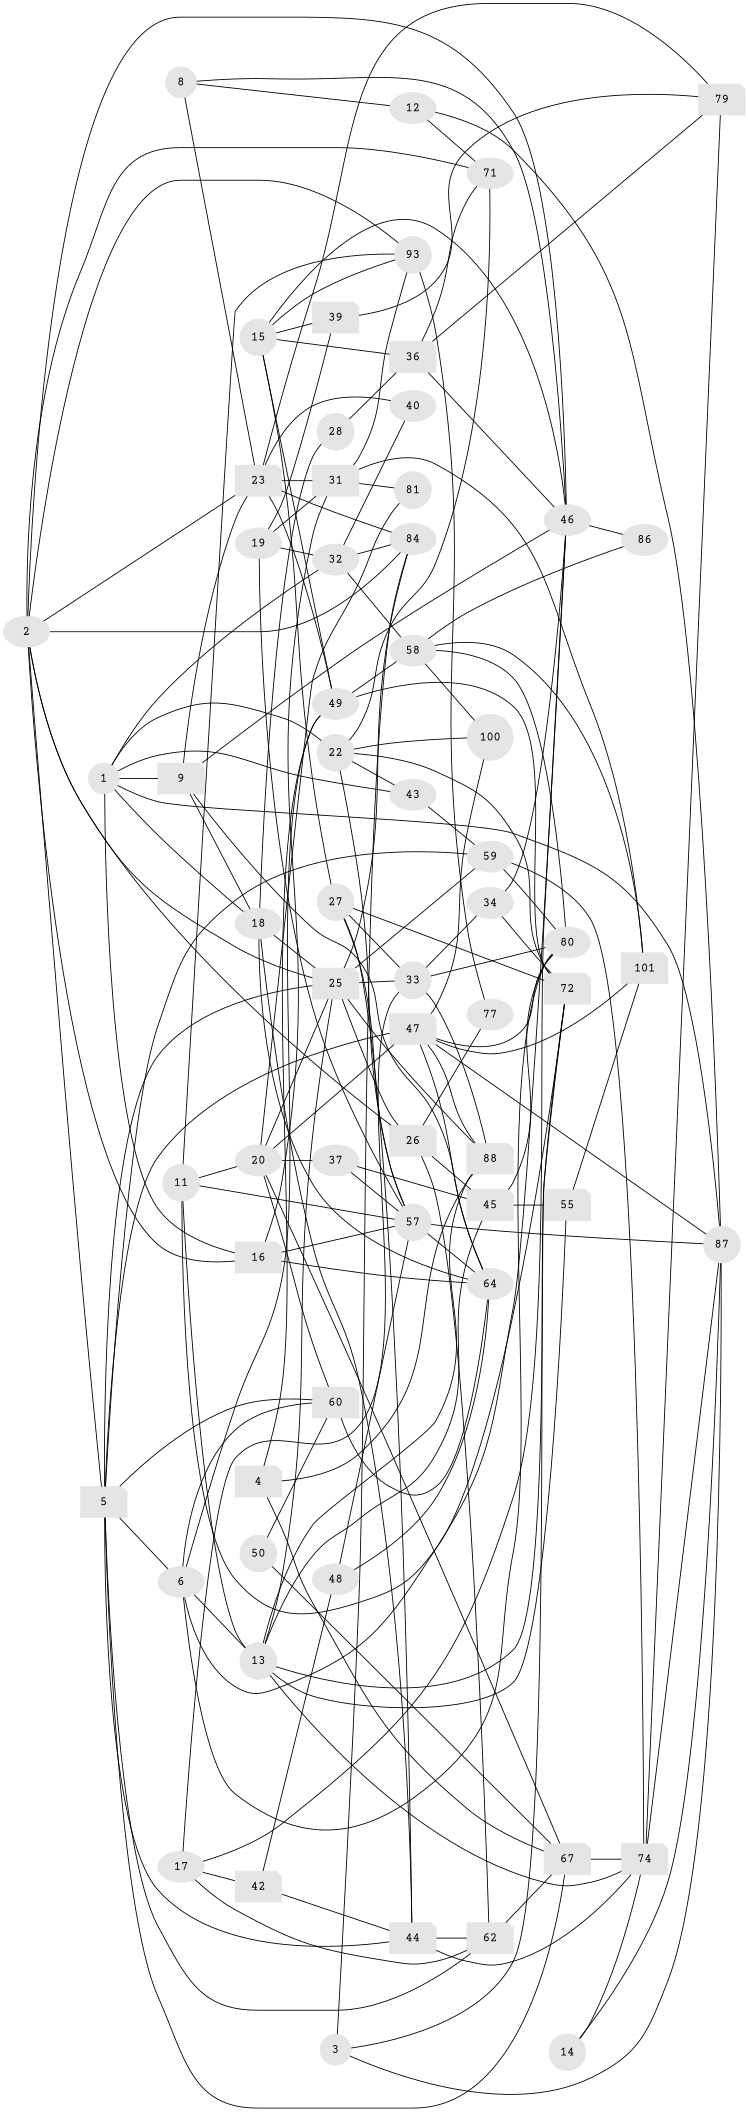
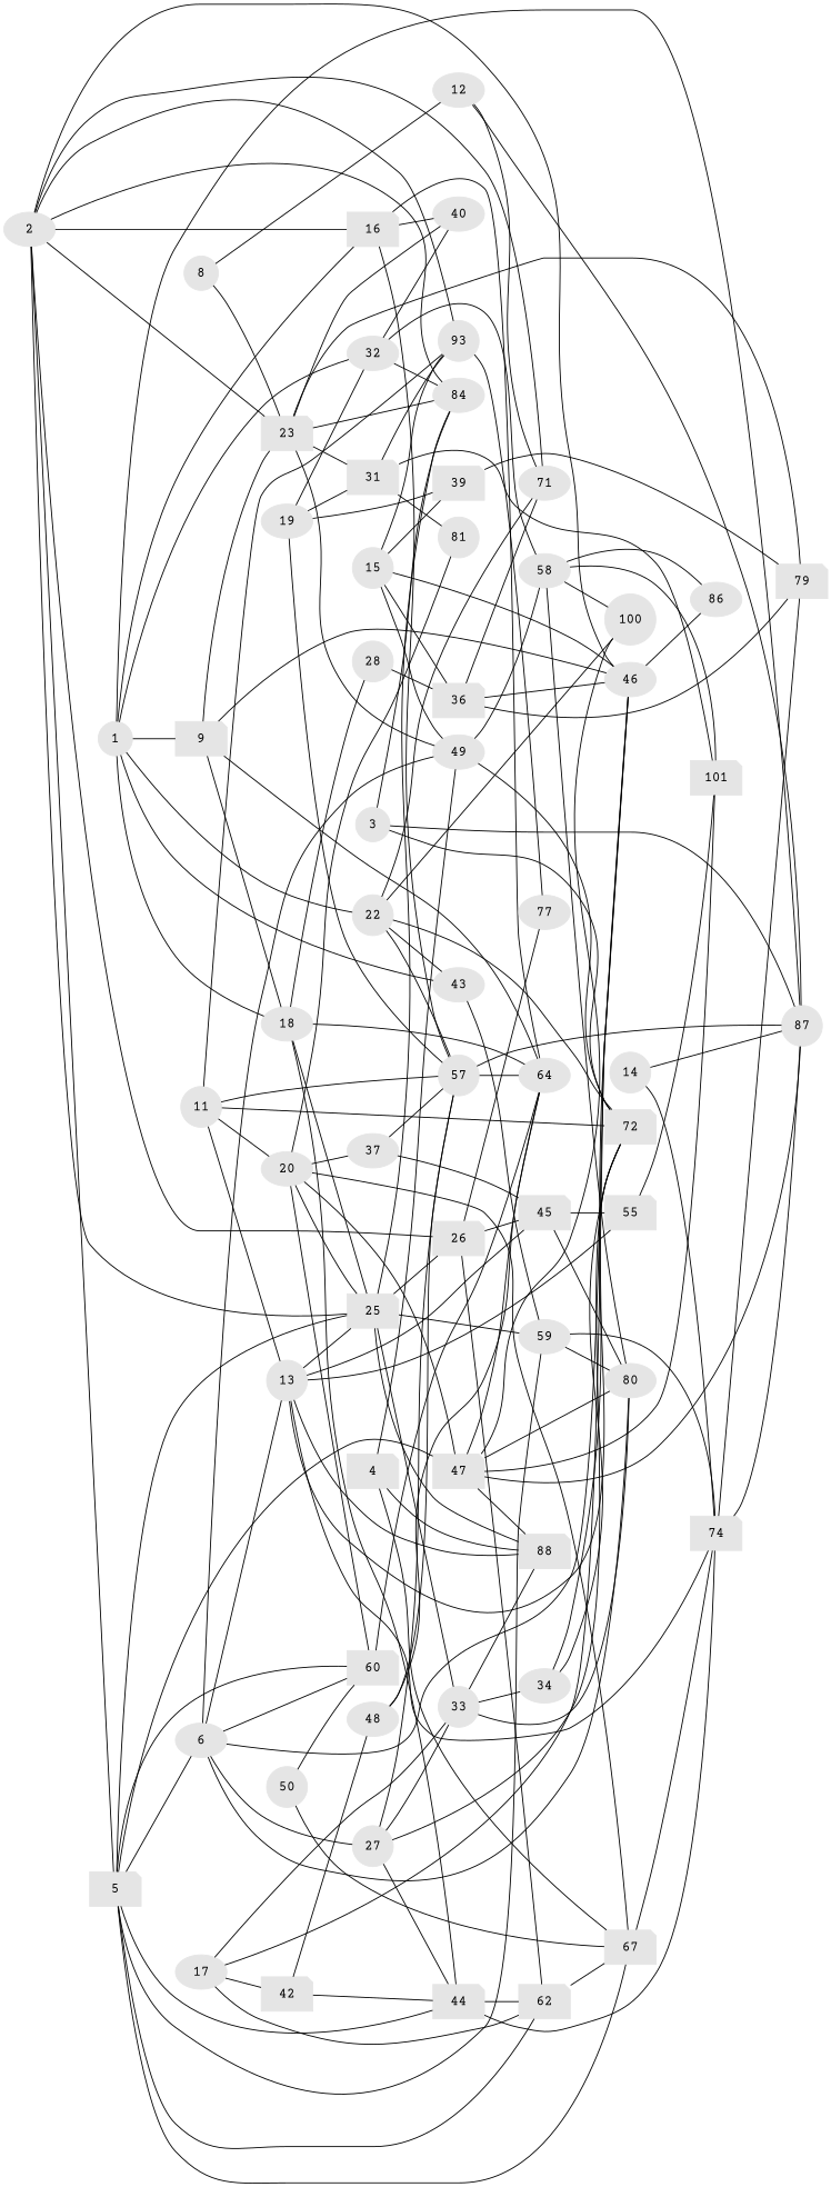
  graph {
    fontname="Courier Prime"
    rankdir=LR
    node [color=gray90 fontname="Courier Prime" shape=note style=filled]
    edge [fontname="Courier Prime"]
    1 [shape=circle super="+98"]
    9
    16
    18 [shape=ellipse super="+29"]
    22 [shape=circle super="+24"]
    32 [shape=ellipse super="+92"]
    43 [shape=ellipse]
    87 [shape=circle super="+89"]
    23 [super="+66"]
    46 [shape=ellipse super="+82"]
    64 [shape=ellipse super="+75"]
    57 [shape=circle super="+90"]
    31 [super="+83"]
    25 [super="+38"]
    44 [super="+70"]
    28 [shape=circle]
    71 [shape=ellipse super="+91"]
    72 [super="+102"]
    100 [shape=circle]
    84 [shape=ellipse super="+85"]
    40 [shape=ellipse]
    58 [shape=ellipse super="+96"]
    59 [shape=ellipse super="+65"]
    2 [shape=ellipse super="+41"]
    5 [super="+10"]
    26 [super="+78"]
    n27 [label=93 shape=circle super="+99"]
    67 [super="+93"]
    6 [shape=ellipse super="+21"]
    47 [super="+51"]
    60
    62
    49 [shape=ellipse super="+94"]
    79
    88 [super="+95"]
    33 [shape=circle super="+69"]
    45
    77 [shape=ellipse]
    86 [shape=ellipse]
    3 [shape=circle]
    4 [super="+7"]
    74 [super="+76"]
    13 [shape=circle super="+52"]
    27 [shape=circle super="+54"]
    80 [shape=ellipse super="+97"]
    101
    55
    12 [shape=ellipse super="+35"]
    8 [shape=circle]
    11 [shape=circle super="+30"]
    20 [shape=ellipse super="+63"]
    37 [shape=ellipse]
    81 [shape=circle]
    14 [shape=circle]
    15 [shape=circle super="+61"]
    36 [super="+53"]
    39
    34 [shape=ellipse super="+68"]
    17 [shape=ellipse]
    42
    48 [shape=ellipse]
    19 [shape=ellipse super="+56"]
    50 [shape=circle]
    1 -- 9
    1 -- 16
    1 -- 18
    1 -- 22
    1 -- 32
    1 -- 43
    1 -- 87
    9 -- 18
    9 -- 23
    9 -- 46
    9 -- 64
    16 -- 64
    16 -- 57
-   16 -- 31
+   16 -- 40
    18 -- 64
    18 -- 25
    18 -- 44
    18 -- 28
    22 -- 43
    22 -- 57
    22 -- 71
    22 -- 72
    22 -- 100
    32 -- 84
    32 -- 40
    32 -- 58
    43 -- 59
    23 -- 31 [weight=2]
    23 -- 84
    23 -- 40
    23 -- 49
    23 -- 79
    46 -- 86
    57 -- 87
    57 -- 64
    31 -- n27
    31 -- 101
    31 -- 81
    25 -- 84
    25 -- 59
    25 -- 26
    25 -- 88
    25 -- 33 [weight=2]
    44 -- 62
    44 -- 74
    28 -- 36
    58 -- 100
    58 -- 86
    58 -- 80
    58 -- 101
    59 -- 74
    59 -- 80
    2 -- 16
    2 -- 23
    2 -- 46
    2 -- 25
    2 -- 71
    2 -- 84
    2 -- 5
    2 -- 26
    2 -- n27
    5 -- 25
    5 -- 44
    5 -- 59
    5 -- 67 [weight=2]
    5 -- 6
    5 -- 47
    5 -- 60
    5 -- 62
    26 -- 62
    26 -- 45
    26 -- 77
    n27 -- 77
    67 -- 74
    6 -- 46
    6 -- 60
    6 -- 49
    6 -- 13
-   15 -- 27
+   6 -- 27
    6 -- 80
    47 -- 87
    47 -- 64
    47 -- 100
    47 -- 88
    47 -- 80
    47 -- 101
    60 -- 64
    62 -- 67
    49 -- 72
    49 -- 58 [weight=2]
    33 -- 88
    33 -- 80
    33 -- 34
    45 -- 80
    45 -- 55
    3 -- 87
    3 -- 72
    3 -- 84
    4 -- 67
    4 -- 49
    4 -- 88
    74 -- 87
    74 -- 79
    13 -- 25
    13 -- 72
    13 -- 88
    13 -- 45
    13 -- 74
    13 -- 55
    27 -- 57
    27 -- 44
    27 -- 72
    27 -- 33
    55 -- 101
    12 -- 87
    12 -- 71
    8 -- 23
-   8 -- 46
    8 -- 12
    11 -- 57
    11 -- 72
    11 -- n27
    11 -- 13
    11 -- 20
    20 -- 25
    20 -- 67
    20 -- 47
    20 -- 60
    20 -- 37 [weight=2]
    20 -- 81
    37 -- 57
    37 -- 45
    14 -- 87
    14 -- 74
    15 -- 46
    15 -- n27
    15 -- 49
    15 -- 36
    15 -- 39
    36 -- 46
    36 -- 71
    36 -- 79
    39 -- 79
    34 -- 46
    34 -- 72
    17 -- 46
    17 -- 62
    17 -- 33
    17 -- 42
    42 -- 44
    42 -- 48
    48 -- 64
    48 -- 57
    19 -- 32
    19 -- 57
    19 -- 31
    19 -- 39
    50 -- 67
    50 -- 60
  }
